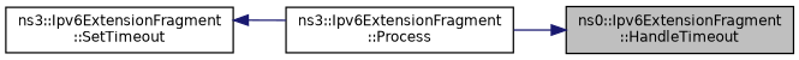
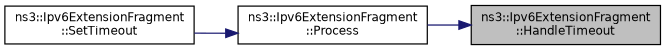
  digraph {
    rankdir=RL
    node [color=black fillcolor=white fontname=Helvetica fontsize=10 shape=record style=filled]
    edge [color=midnightblue dir=back fontname=Helvetica fontsize=10 labelfontname=Helvetica labelfontsize=10 style=solid]
-   n1 [fillcolor=grey75 fontcolor=black height=0.2 label="ns0::Ipv6ExtensionFragment\l::HandleTimeout" width=0.4]
+   n1 [fillcolor=grey75 fontcolor=black height=0.2 label="ns3::Ipv6ExtensionFragment\l::HandleTimeout" width=0.4]
    n2 [height=0.2 label="ns3::Ipv6ExtensionFragment\l::Process" width=0.4]
    n3 [height=0.2 label="ns3::Ipv6ExtensionFragment\l::SetTimeout" width=0.4]
    n1 -> n2
-   n3 -> n2
+   n2 -> n3
  }
